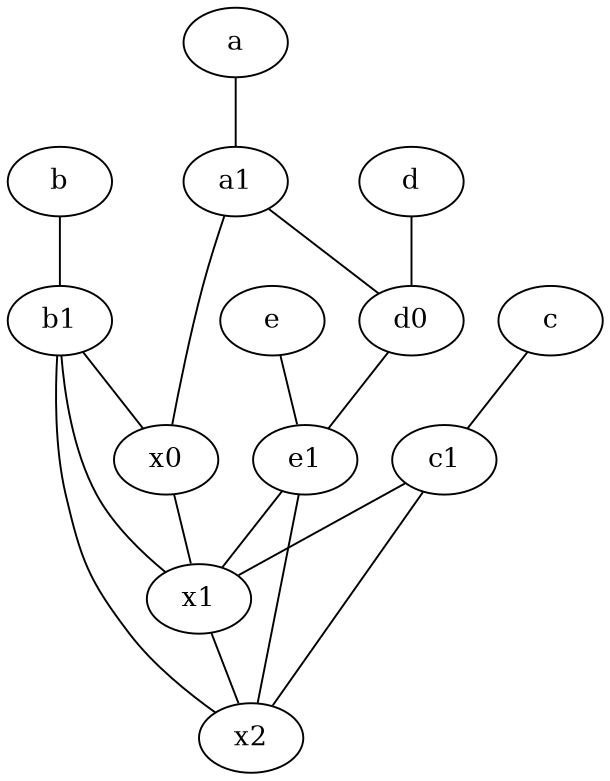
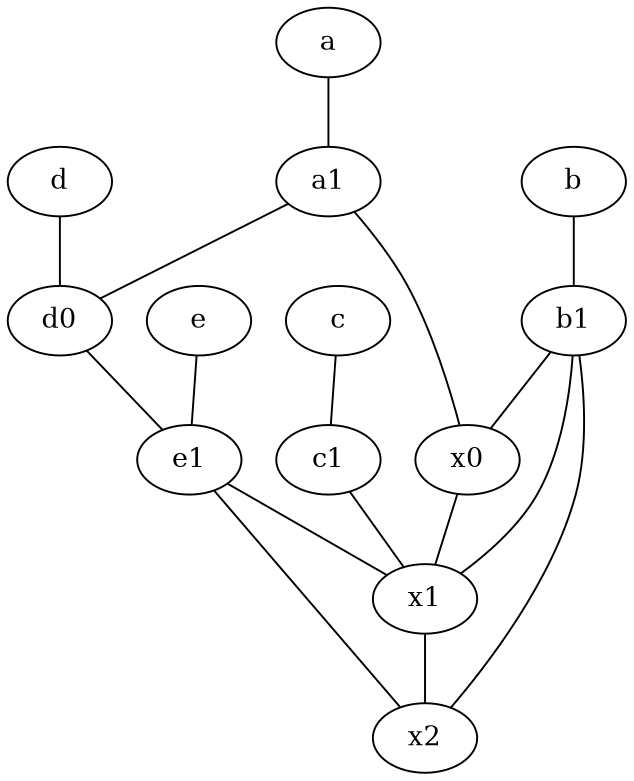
  graph {
    node [labelfontsize=50]
    x0
    x1
    x2
    e1
    b1
    c
    c1
    e
    n9 [label=d0]
    d
    a
    a1
    b
    x0 -- x1
    x1 -- x2
    e1 -- x1
    e1 -- x2
    b1 -- x0
    b1 -- x1
    b1 -- x2
    c -- c1
    c1 -- x1
-   c1 -- x2
    e -- e1
    n9 -- e1
    d -- n9
    a -- a1
    a1 -- x0
    a1 -- n9
    b -- b1
  }
